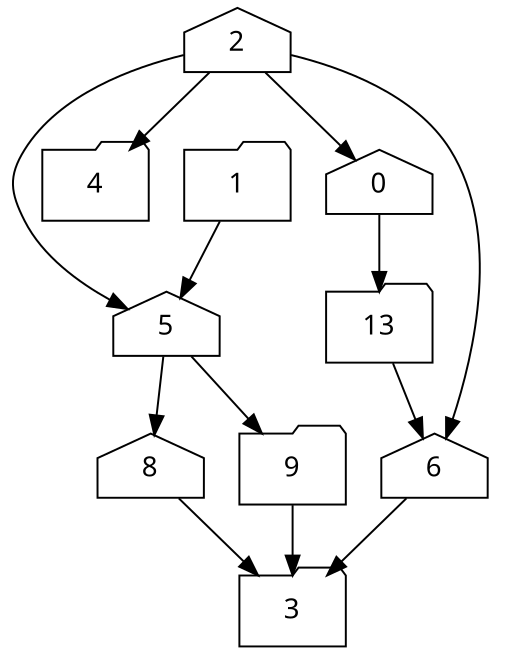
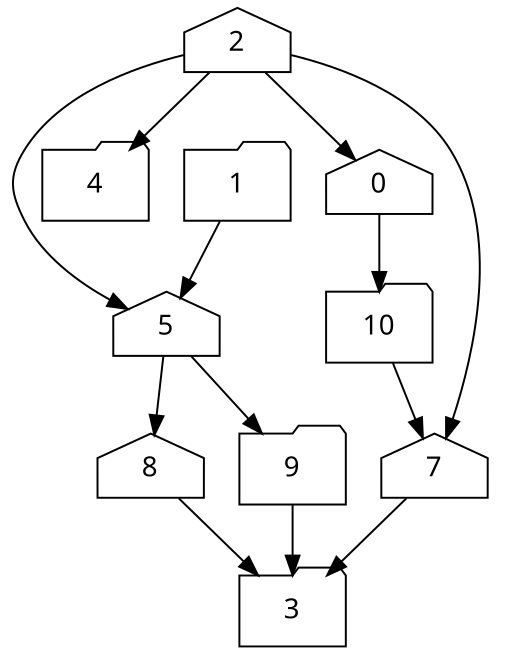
  digraph {
    fontname="Noto Sans"
    node [Weight=3 fontname="Noto Sans" shape=house]
    edge [Weight=31 fontname="Noto Sans"]
    5 [Weight=9]
    1 [shape=folder]
    2 [Weight=10]
    4 [Weight=5 shape=folder]
    n5 [Weight=5 label=0]
-   7 [label=6]
+   7
    8 [Weight=4]
    9 [Weight=6 shape=folder]
-   10 [shape=folder label=13]
+   10 [shape=folder]
    3 [Weight=2 shape=folder]
    5 -> 8
    5 -> 9 [Weight=56]
    1 -> 5 [Weight=13]
    2 -> 5 [Weight=19]
    2 -> 4
    2 -> n5 [Weight=63]
    2 -> 7 [Weight=38]
    n5 -> 10 [Weight=63]
    7 -> 3 [Weight=50]
    8 -> 3 [Weight=44]
    9 -> 3 [Weight=63]
    10 -> 7
  }
